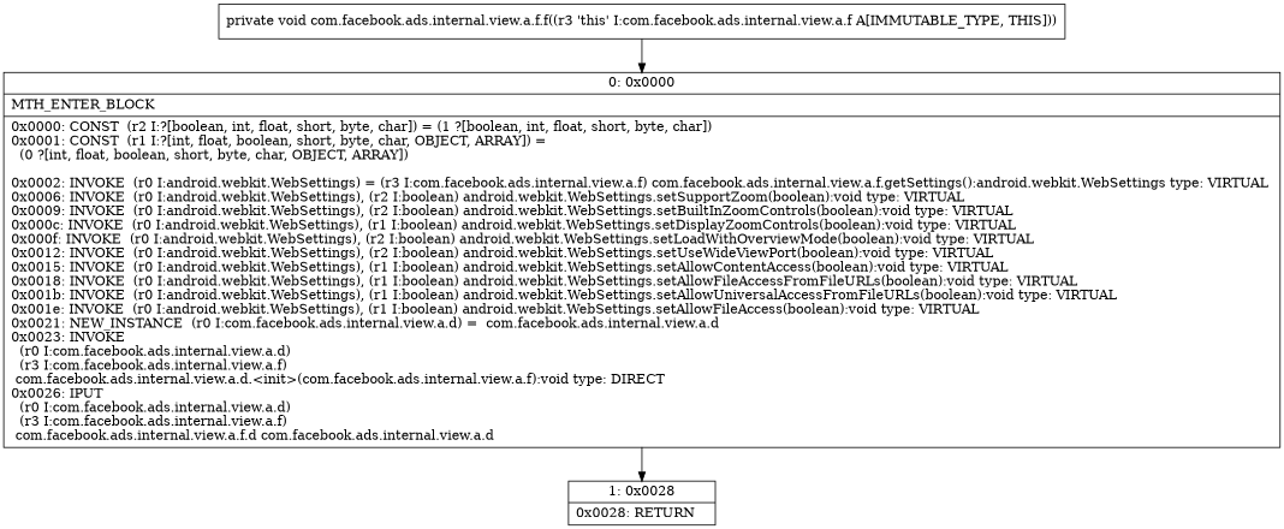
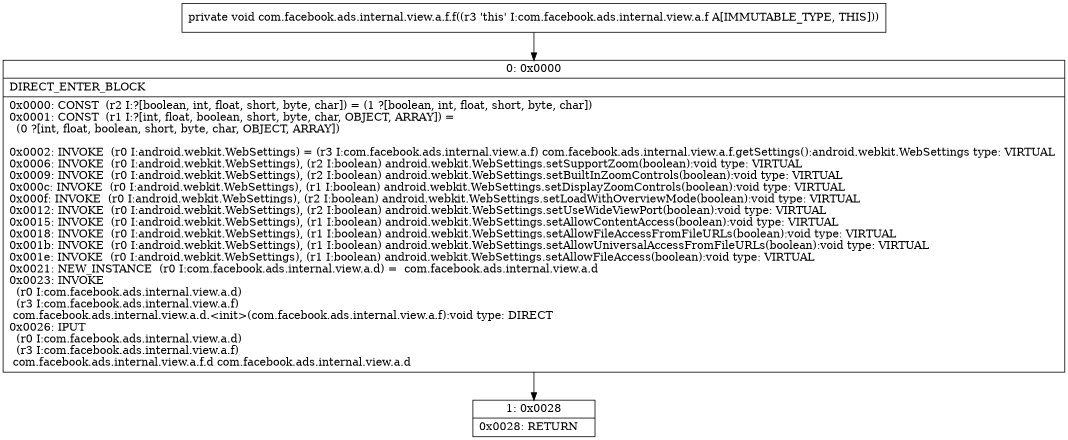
  digraph {
    node [shape=record]
-   n1 [label="{0\:\ 0x0000|MTH_ENTER_BLOCK\l|0x0000: CONST  (r2 I:?[boolean, int, float, short, byte, char]) = (1 ?[boolean, int, float, short, byte, char]) \l0x0001: CONST  (r1 I:?[int, float, boolean, short, byte, char, OBJECT, ARRAY]) = \l  (0 ?[int, float, boolean, short, byte, char, OBJECT, ARRAY])\l \l0x0002: INVOKE  (r0 I:android.webkit.WebSettings) = (r3 I:com.facebook.ads.internal.view.a.f) com.facebook.ads.internal.view.a.f.getSettings():android.webkit.WebSettings type: VIRTUAL \l0x0006: INVOKE  (r0 I:android.webkit.WebSettings), (r2 I:boolean) android.webkit.WebSettings.setSupportZoom(boolean):void type: VIRTUAL \l0x0009: INVOKE  (r0 I:android.webkit.WebSettings), (r2 I:boolean) android.webkit.WebSettings.setBuiltInZoomControls(boolean):void type: VIRTUAL \l0x000c: INVOKE  (r0 I:android.webkit.WebSettings), (r1 I:boolean) android.webkit.WebSettings.setDisplayZoomControls(boolean):void type: VIRTUAL \l0x000f: INVOKE  (r0 I:android.webkit.WebSettings), (r2 I:boolean) android.webkit.WebSettings.setLoadWithOverviewMode(boolean):void type: VIRTUAL \l0x0012: INVOKE  (r0 I:android.webkit.WebSettings), (r2 I:boolean) android.webkit.WebSettings.setUseWideViewPort(boolean):void type: VIRTUAL \l0x0015: INVOKE  (r0 I:android.webkit.WebSettings), (r1 I:boolean) android.webkit.WebSettings.setAllowContentAccess(boolean):void type: VIRTUAL \l0x0018: INVOKE  (r0 I:android.webkit.WebSettings), (r1 I:boolean) android.webkit.WebSettings.setAllowFileAccessFromFileURLs(boolean):void type: VIRTUAL \l0x001b: INVOKE  (r0 I:android.webkit.WebSettings), (r1 I:boolean) android.webkit.WebSettings.setAllowUniversalAccessFromFileURLs(boolean):void type: VIRTUAL \l0x001e: INVOKE  (r0 I:android.webkit.WebSettings), (r1 I:boolean) android.webkit.WebSettings.setAllowFileAccess(boolean):void type: VIRTUAL \l0x0021: NEW_INSTANCE  (r0 I:com.facebook.ads.internal.view.a.d) =  com.facebook.ads.internal.view.a.d \l0x0023: INVOKE  \l  (r0 I:com.facebook.ads.internal.view.a.d)\l  (r3 I:com.facebook.ads.internal.view.a.f)\l com.facebook.ads.internal.view.a.d.\<init\>(com.facebook.ads.internal.view.a.f):void type: DIRECT \l0x0026: IPUT  \l  (r0 I:com.facebook.ads.internal.view.a.d)\l  (r3 I:com.facebook.ads.internal.view.a.f)\l com.facebook.ads.internal.view.a.f.d com.facebook.ads.internal.view.a.d \l}"]
+   n1 [label="{0\:\ 0x0000|DIRECT_ENTER_BLOCK\l|0x0000: CONST  (r2 I:?[boolean, int, float, short, byte, char]) = (1 ?[boolean, int, float, short, byte, char]) \l0x0001: CONST  (r1 I:?[int, float, boolean, short, byte, char, OBJECT, ARRAY]) = \l  (0 ?[int, float, boolean, short, byte, char, OBJECT, ARRAY])\l \l0x0002: INVOKE  (r0 I:android.webkit.WebSettings) = (r3 I:com.facebook.ads.internal.view.a.f) com.facebook.ads.internal.view.a.f.getSettings():android.webkit.WebSettings type: VIRTUAL \l0x0006: INVOKE  (r0 I:android.webkit.WebSettings), (r2 I:boolean) android.webkit.WebSettings.setSupportZoom(boolean):void type: VIRTUAL \l0x0009: INVOKE  (r0 I:android.webkit.WebSettings), (r2 I:boolean) android.webkit.WebSettings.setBuiltInZoomControls(boolean):void type: VIRTUAL \l0x000c: INVOKE  (r0 I:android.webkit.WebSettings), (r1 I:boolean) android.webkit.WebSettings.setDisplayZoomControls(boolean):void type: VIRTUAL \l0x000f: INVOKE  (r0 I:android.webkit.WebSettings), (r2 I:boolean) android.webkit.WebSettings.setLoadWithOverviewMode(boolean):void type: VIRTUAL \l0x0012: INVOKE  (r0 I:android.webkit.WebSettings), (r2 I:boolean) android.webkit.WebSettings.setUseWideViewPort(boolean):void type: VIRTUAL \l0x0015: INVOKE  (r0 I:android.webkit.WebSettings), (r1 I:boolean) android.webkit.WebSettings.setAllowContentAccess(boolean):void type: VIRTUAL \l0x0018: INVOKE  (r0 I:android.webkit.WebSettings), (r1 I:boolean) android.webkit.WebSettings.setAllowFileAccessFromFileURLs(boolean):void type: VIRTUAL \l0x001b: INVOKE  (r0 I:android.webkit.WebSettings), (r1 I:boolean) android.webkit.WebSettings.setAllowUniversalAccessFromFileURLs(boolean):void type: VIRTUAL \l0x001e: INVOKE  (r0 I:android.webkit.WebSettings), (r1 I:boolean) android.webkit.WebSettings.setAllowFileAccess(boolean):void type: VIRTUAL \l0x0021: NEW_INSTANCE  (r0 I:com.facebook.ads.internal.view.a.d) =  com.facebook.ads.internal.view.a.d \l0x0023: INVOKE  \l  (r0 I:com.facebook.ads.internal.view.a.d)\l  (r3 I:com.facebook.ads.internal.view.a.f)\l com.facebook.ads.internal.view.a.d.\<init\>(com.facebook.ads.internal.view.a.f):void type: DIRECT \l0x0026: IPUT  \l  (r0 I:com.facebook.ads.internal.view.a.d)\l  (r3 I:com.facebook.ads.internal.view.a.f)\l com.facebook.ads.internal.view.a.f.d com.facebook.ads.internal.view.a.d \l}"]
    n2 [label="{1\:\ 0x0028|0x0028: RETURN   \l}"]
    n3 [label="{private void com.facebook.ads.internal.view.a.f.f((r3 'this' I:com.facebook.ads.internal.view.a.f A[IMMUTABLE_TYPE, THIS])) }"]
    n1 -> n2
    n3 -> n1
  }
